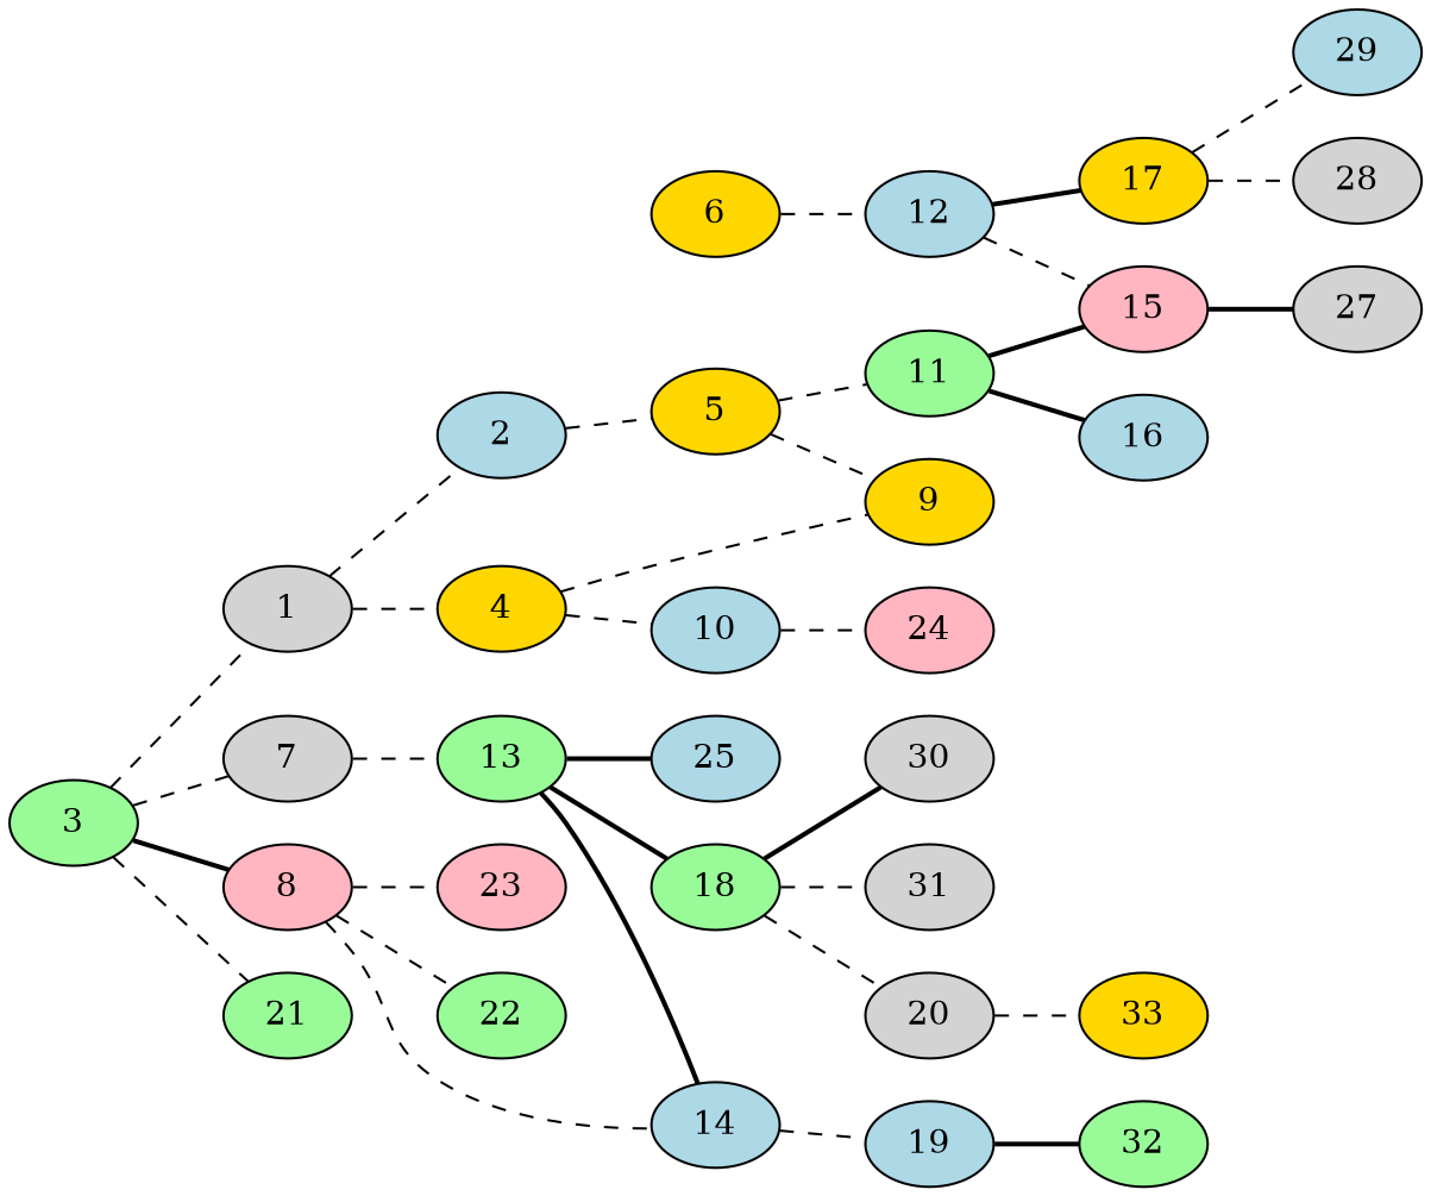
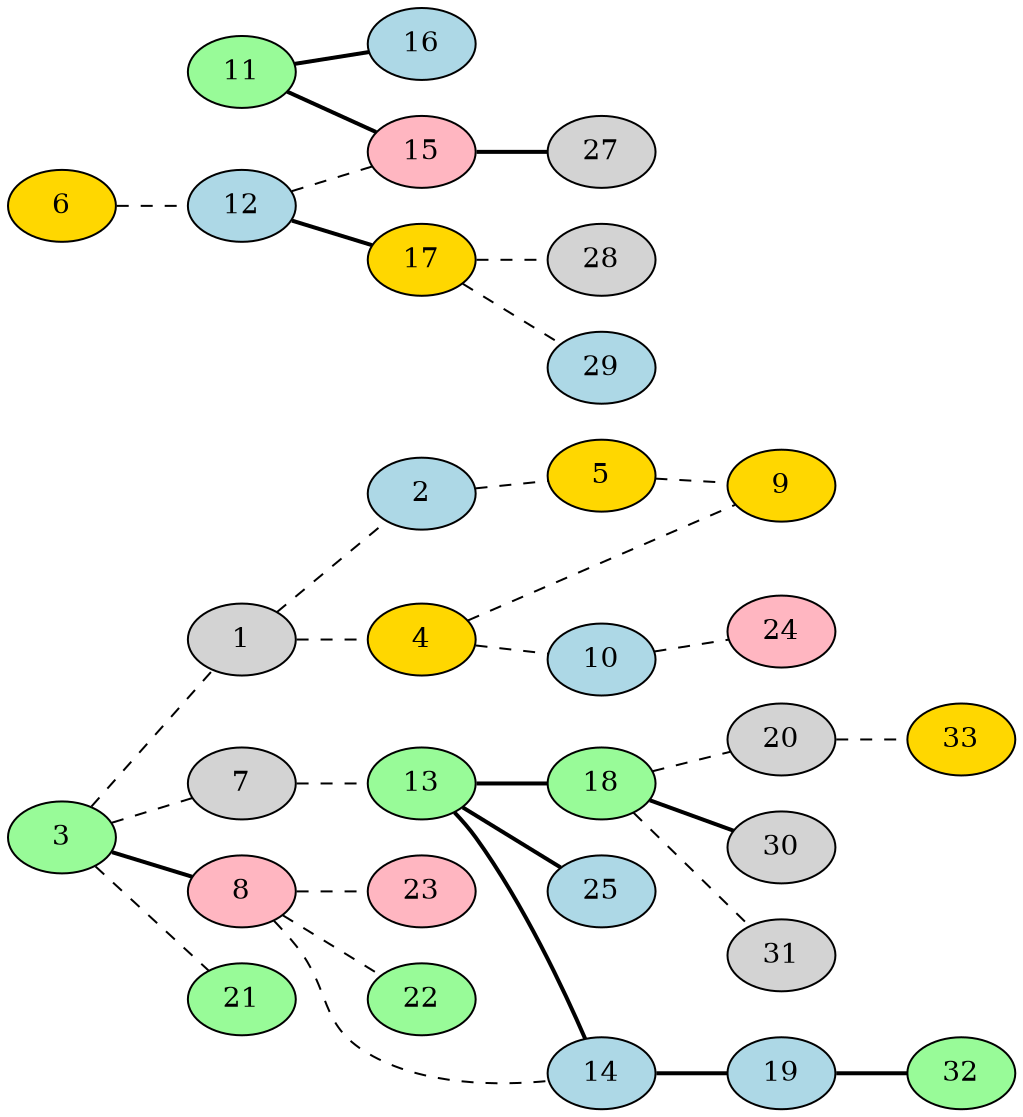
  graph {
    rankdir=LR
    node [chem=H fillcolor=lightblue style=filled]
    edge [style=dashed valence=1]
    1 [chem=N fillcolor=lightgrey]
    2 [chem=C]
    4 [chem=C fillcolor=gold]
    5 [chem=C fillcolor=gold]
    9 [chem=N fillcolor=gold]
    10 [chem=O]
    11 [chem=C fillcolor=palegreen]
    6 [chem=N fillcolor=gold]
    12 [chem=C]
    24 [fillcolor=lightpink]
    15 [chem=N fillcolor=lightpink]
    16 [chem=O]
    17 [chem=N fillcolor=gold]
    3 [chem=C fillcolor=palegreen]
    7 [chem=O fillcolor=lightgrey]
    8 [chem=C fillcolor=lightpink]
    21 [fillcolor=palegreen]
    13 [chem=C fillcolor=palegreen]
    14 [chem=C]
    22 [fillcolor=palegreen]
    23 [fillcolor=lightpink]
    18 [chem=C fillcolor=palegreen]
    25
    19 [chem=O]
    27 [fillcolor=lightgrey]
    28 [fillcolor=lightgrey]
    29
    20 [chem=O fillcolor=lightgrey]
    30 [fillcolor=lightgrey]
    31 [fillcolor=lightgrey]
    32 [fillcolor=palegreen]
    33 [fillcolor=gold]
    1 -- 2
    1 -- 4
    2 -- 5 [valence=2]
    4 -- 9 [valence=2]
    4 -- 10
    5 -- 9
-   5 -- 11
    10 -- 24
    11 -- 15 [style=bold]
    11 -- 16 [style=bold valence=2]
    6 -- 12 [valence=2]
    12 -- 15
    12 -- 17 [style=bold]
    15 -- 27 [style=bold]
    17 -- 28
    17 -- 29
    3 -- 1
    3 -- 7
    3 -- 8 [style=bold]
    3 -- 21
    7 -- 13
    8 -- 14
    8 -- 22
    8 -- 23
    13 -- 14 [style=bold]
    13 -- 18 [style=bold]
    13 -- 25 [style=bold]
-   14 -- 19
+   14 -- 19 [style=bold]
    18 -- 20
    18 -- 30 [style=bold]
    18 -- 31
    19 -- 32 [style=bold]
    20 -- 33
  }
